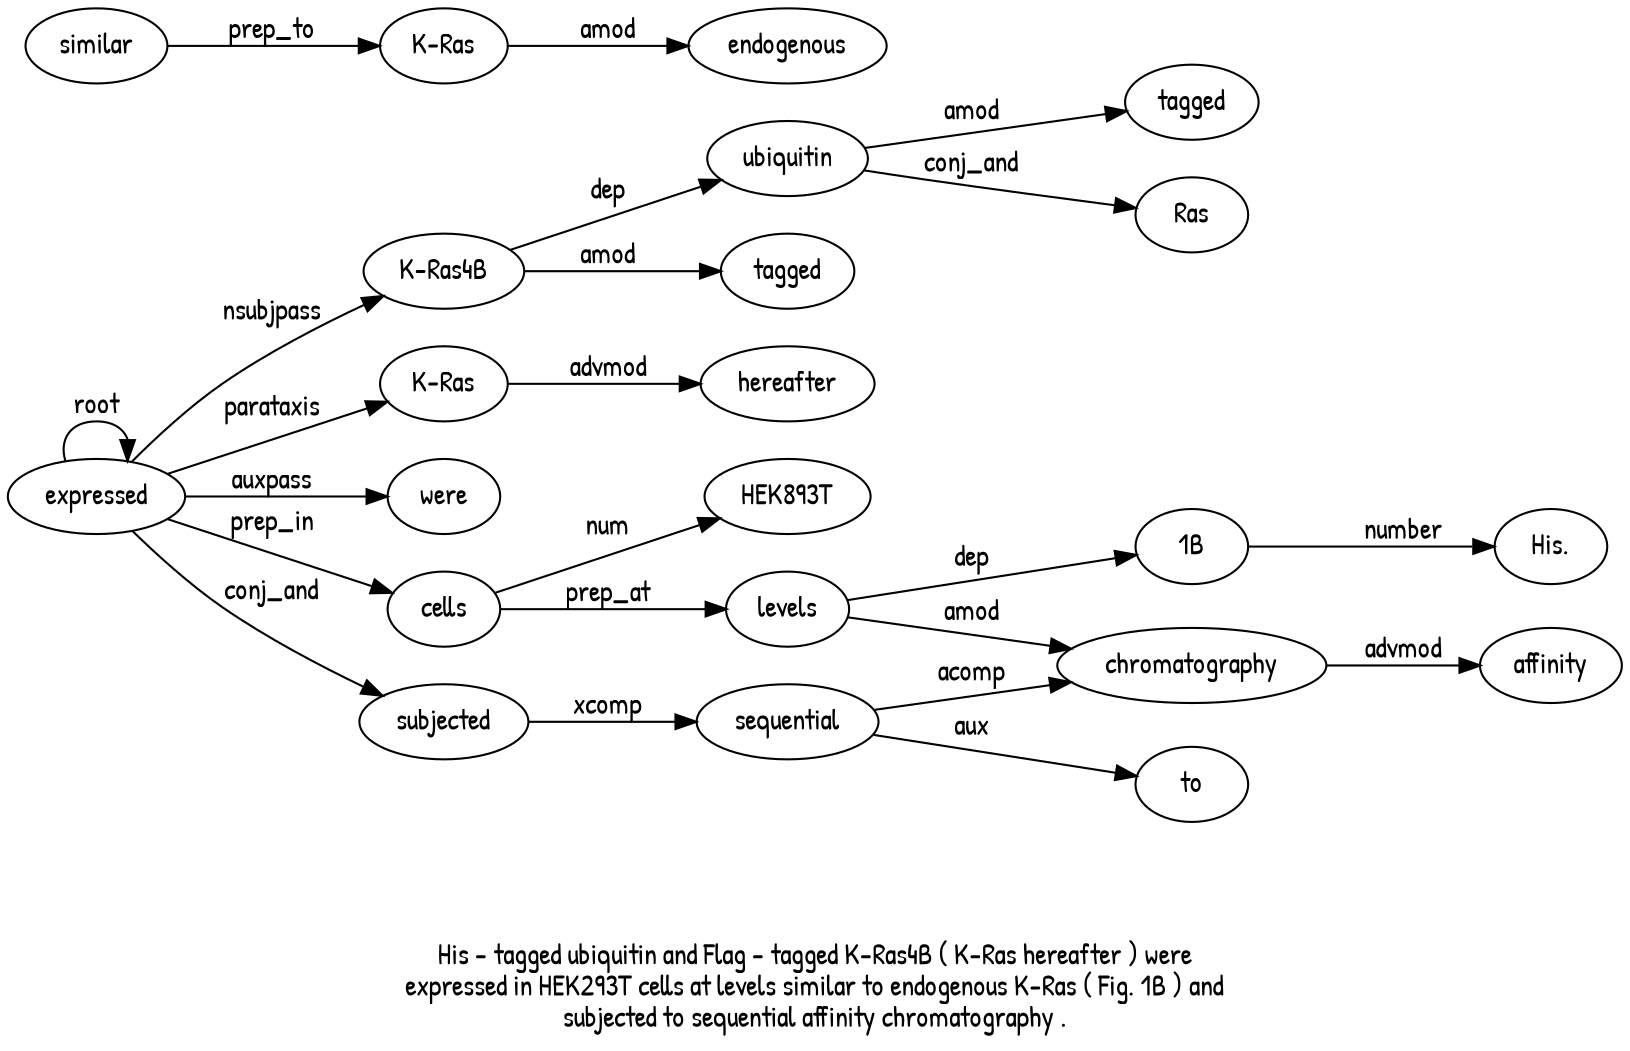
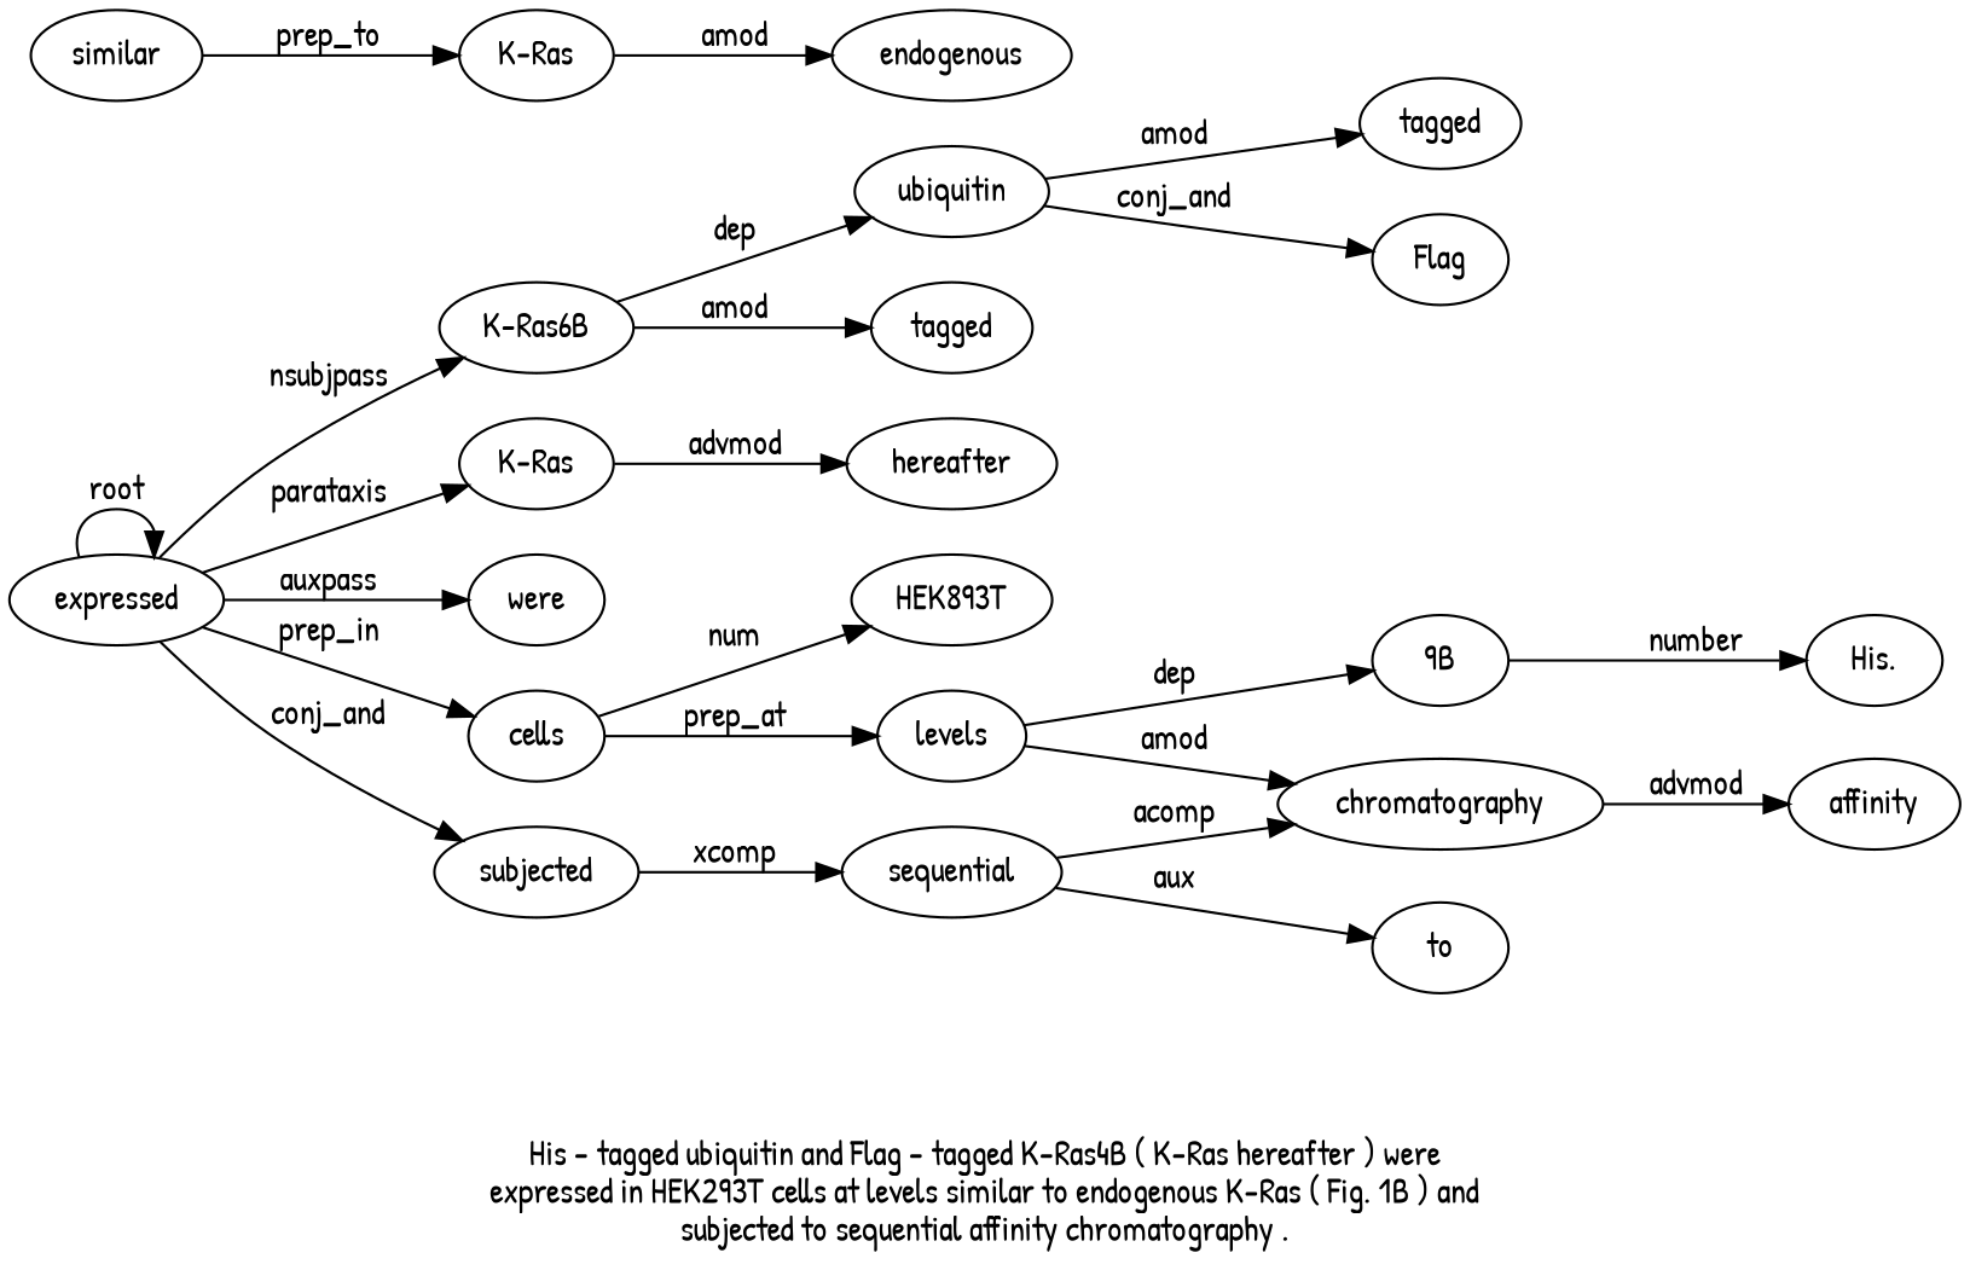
  digraph {
    fontname="Patrick Hand"
    label="His - tagged ubiquitin and Flag - tagged K-Ras4B ( K-Ras hereafter ) were\nexpressed in HEK293T cells at levels similar to endogenous K-Ras ( Fig. 1B ) and\nsubjected to sequential affinity chromatography ."
    rankdir=LR
    node [fillcolor=white fontname="Patrick Hand" style=filled]
    edge [fontname="Patrick Hand"]
-   n1 [label="K-Ras4B"]
+   n1 [label="K-Ras6B"]
    n2 [label=ubiquitin]
    n3 [label=tagged]
    n4 [label=tagged]
-   n5 [label=Ras]
+   n5 [label=Flag]
    n6 [label=expressed]
    n7 [label="K-Ras"]
    n8 [label=were]
    n9 [label=cells]
    n10 [label=subjected]
    n11 [label=hereafter]
    n12 [label=HEK893T]
    n13 [label=levels]
    n14 [label=sequential]
-   n15 [label="1B"]
+   n15 [label="9B"]
    n16 [label=chromatography]
    n17 [label=similar]
    n18 [label="K-Ras"]
    n19 [label="His."]
    n20 [label=endogenous]
    n21 [label=to]
    n22 [label=affinity]
    n1 -> n2 [label=dep]
    n1 -> n3 [label=amod]
    n2 -> n4 [label=amod]
    n2 -> n5 [label=conj_and]
    n6 -> n1 [label=nsubjpass]
    n6 -> n6 [label=root]
    n6 -> n7 [label=parataxis]
    n6 -> n8 [label=auxpass]
    n6 -> n9 [label=prep_in]
    n6 -> n10 [label=conj_and]
    n7 -> n11 [label=advmod]
    n9 -> n12 [label=num]
    n9 -> n13 [label=prep_at]
    n10 -> n14 [label=xcomp]
    n13 -> n15 [label=dep]
    n13 -> n16 [label=amod]
    n14 -> n16 [label=acomp]
    n14 -> n21 [label=aux]
    n15 -> n19 [label=number]
    n16 -> n22 [label=advmod]
    n17 -> n18 [label=prep_to]
    n18 -> n20 [label=amod]
  }
